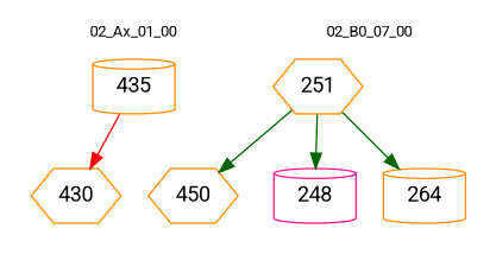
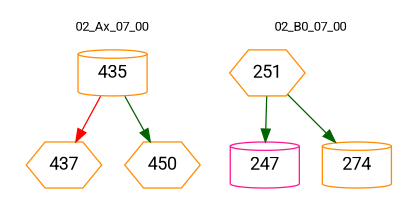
  digraph {
    fontname=Roboto
    node [color=darkorange fontname=Roboto shape=cylinder]
    edge [color=darkgreen fontname=Roboto]
    n1 [label=435]
    n2 [label=450 shape=hexagon]
-   n3 [label=430 shape=hexagon]
+   n3 [label=437 shape=hexagon]
    n4 [label=251 shape=hexagon]
-   n5 [color=deeppink label=248]
-   n6 [label=264]
+   n5 [color=deeppink label=247]
+   n6 [label=274]
    subgraph cluster_1 {
      color=white
      fontsize=10
-     label="02_Ax_01_00"
+     label="02_Ax_07_00"
      n1
      n2
      n3
    }
    subgraph cluster_2 {
      color=white
      fontsize=10
      label="02_B0_07_00"
      n4
      n5
      n6
    }
-   n4 -> n2
+   n1 -> n2
    n1 -> n3 [color=red]
    n4 -> n5
    n4 -> n6
  }
